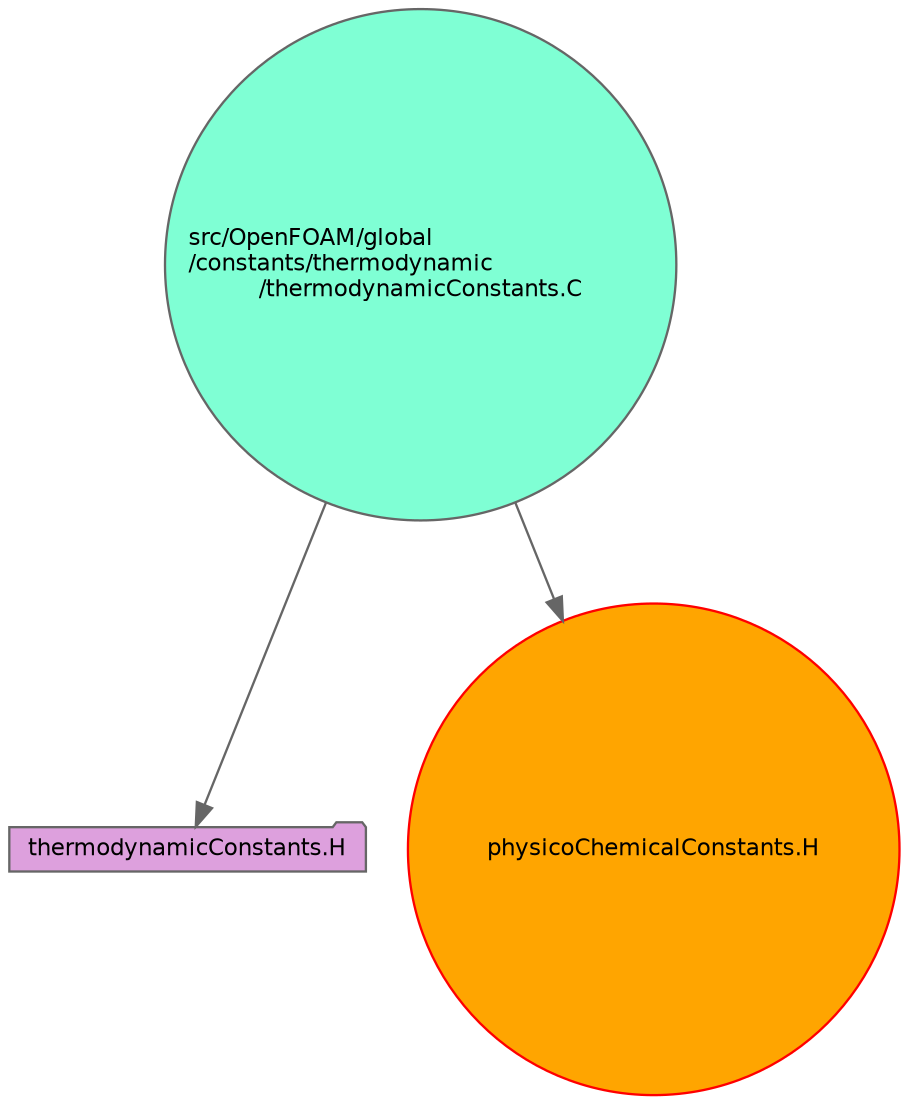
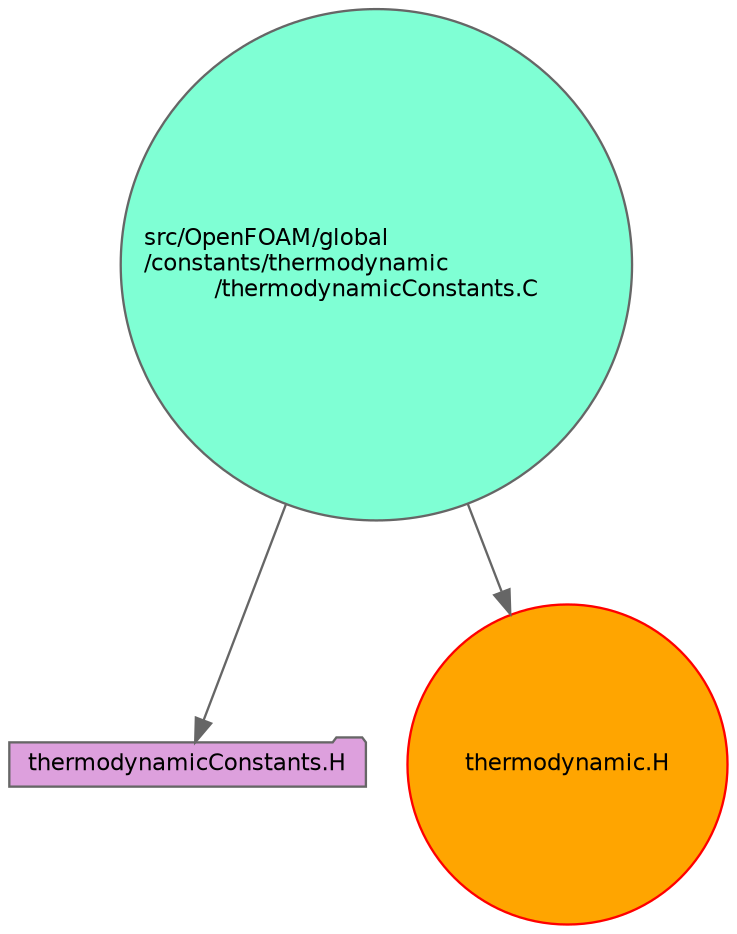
  digraph {
    node [fontname=Helvetica fontsize=10 shape=circle style=filled]
    edge [color=gray40 fontname=Helvetica fontsize=10 labelfontname=Helvetica labelfontsize=10 style=solid]
    n1 [color=gray40 fillcolor=aquamarine fontcolor=black height=0.2 label="src/OpenFOAM/global\l/constants/thermodynamic\l/thermodynamicConstants.C" width=0.4]
    n2 [color=grey40 fillcolor=plum height=0.2 label="thermodynamicConstants.H" shape=folder width=0.4]
-   n3 [color=red fillcolor=orange height=0.2 label="physicoChemicalConstants.H" width=0.4]
+   n3 [color=red fillcolor=orange height=0.2 label="thermodynamic.H" width=0.4]
    n1 -> n2
    n1 -> n3
  }
